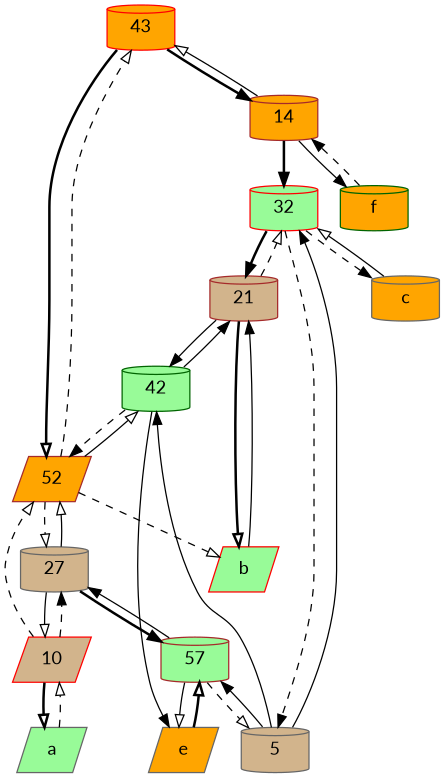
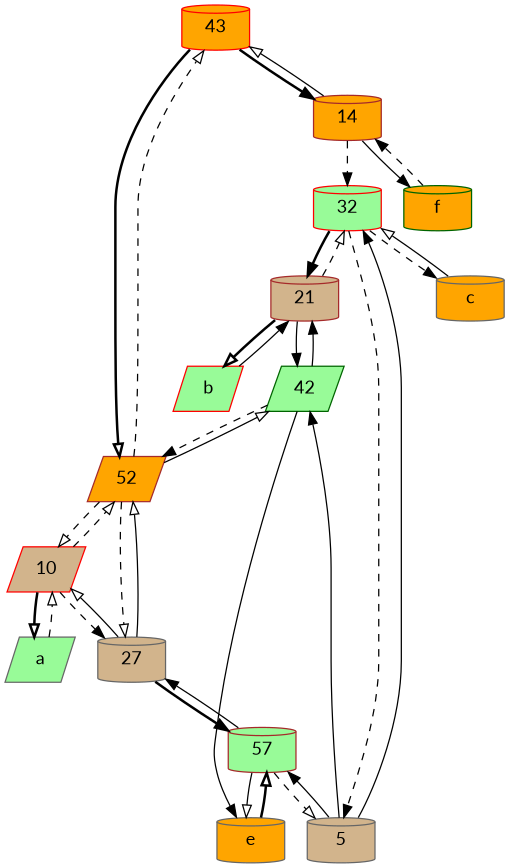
  digraph {
    fontname=Lato
    node [color=gray40 fillcolor=orange fontname=Lato shape=cylinder style=filled]
    edge [arrowhead=normal fontname=Lato style=solid]
    43 [color=red]
    14 [color=brown]
    52 [color=brown shape=parallelogram]
    32 [color=red fillcolor=palegreen]
    21 [color=brown fillcolor=tan]
    5 [fillcolor=tan]
    c
    f [color=darkgreen]
    b [color=red fillcolor=palegreen shape=parallelogram]
-   42 [color=darkgreen fillcolor=palegreen]
+   42 [color=darkgreen fillcolor=palegreen shape=parallelogram]
    57 [color=brown fillcolor=palegreen]
-   e [shape=parallelogram]
+   e
    27 [fillcolor=tan]
    10 [color=red fillcolor=tan shape=parallelogram]
    a [fillcolor=palegreen shape=parallelogram]
    43 -> 14 [style=bold]
    43 -> 52 [arrowhead=onormal style=bold]
    14 -> 43 [arrowhead=onormal]
-   14 -> 32 [style=bold]
+   14 -> 32 [style=dashed]
    14 -> f
    52 -> 43 [arrowhead=onormal style=dashed]
    52 -> 42 [arrowhead=onormal]
    52 -> 27 [arrowhead=onormal style=dashed]
-   52 -> b [arrowhead=onormal style=dashed]
+   52 -> 10 [arrowhead=onormal style=dashed]
    32 -> 21 [style=bold]
    32 -> 5 [style=dashed]
    32 -> c [style=dashed]
    21 -> 32 [arrowhead=onormal style=dashed]
    21 -> b [arrowhead=onormal style=bold]
    21 -> 42
    5 -> 32
    5 -> 42
    5 -> 57
    c -> 32 [arrowhead=onormal]
    f -> 14 [style=dashed]
    b -> 21
    42 -> 52 [style=dashed]
    42 -> 21
    42 -> e
    57 -> 5 [arrowhead=onormal style=dashed]
    57 -> e [arrowhead=onormal]
    57 -> 27
    e -> 57 [arrowhead=onormal style=bold]
    27 -> 52 [arrowhead=onormal]
    27 -> 57 [style=bold]
    27 -> 10 [arrowhead=onormal]
    10 -> 52 [arrowhead=onormal style=dashed]
    10 -> 27 [style=dashed]
    10 -> a [arrowhead=onormal style=bold]
    a -> 10 [arrowhead=onormal style=dashed]
  }
